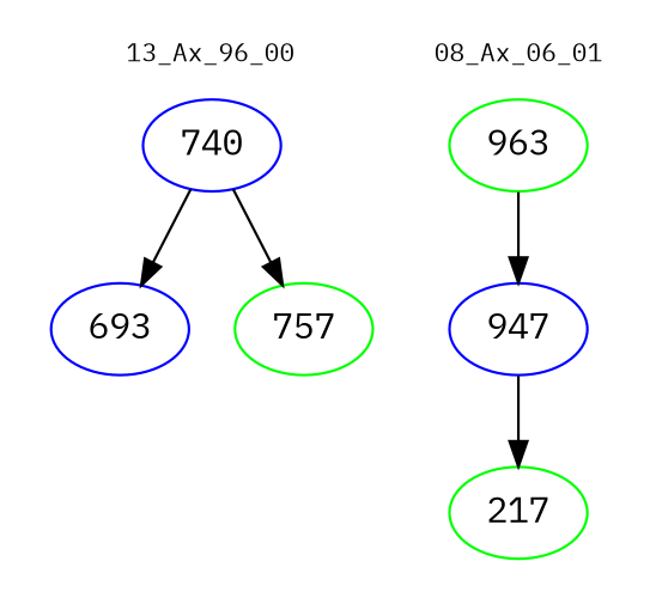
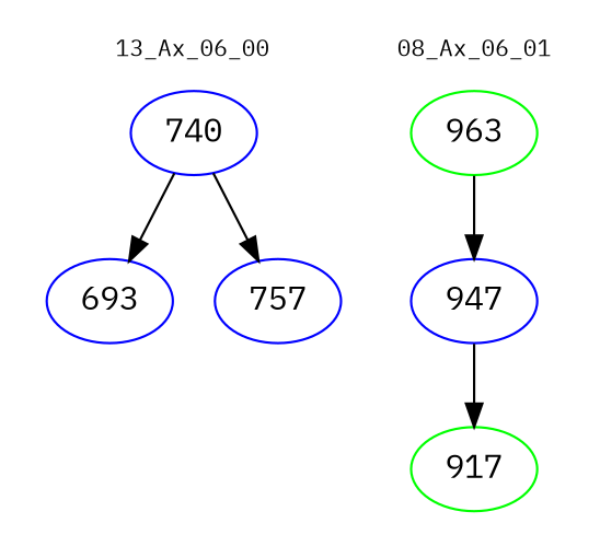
  digraph {
    fontname="IBM Plex Mono"
    node [color=blue fontname="IBM Plex Mono"]
    edge [color=black fontname="IBM Plex Mono"]
    n1 [label=740]
    n2 [label=693]
-   n3 [color=green label=757]
+   n3 [label=757]
    n4 [label=947]
-   n5 [color=green label=217]
+   n5 [color=green label=917]
    n6 [color=green label=963]
    subgraph cluster_1 {
      color=white
      fontsize=10
-     label="13_Ax_96_00"
+     label="13_Ax_06_00"
      n1
      n2
      n3
    }
    subgraph cluster_2 {
      color=white
      fontsize=10
      label="08_Ax_06_01"
      n4
      n5
      n6
    }
    n1 -> n2
    n1 -> n3
    n4 -> n5
    n6 -> n4
  }
